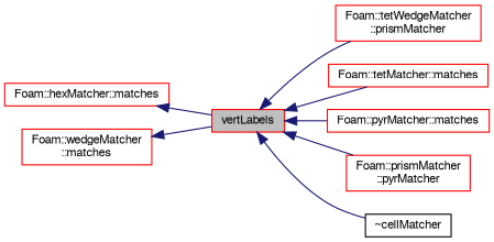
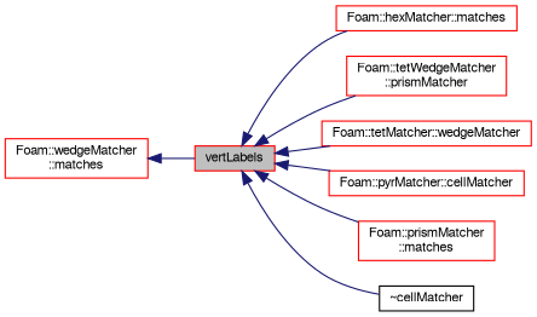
  digraph {
    rankdir=LR
    node [color=red fontname=FreeSans fontsize=10 shape=record]
    edge [color=midnightblue dir=back fontname=FreeSans fontsize=10 labelfontname=FreeSans labelfontsize=10 style=solid]
    n1 [fillcolor=grey75 fontcolor=black height=0.2 label=vertLabels style=filled width=0.4]
    n2 [height=0.2 label="Foam::hexMatcher::matches" width=0.4]
    n3 [height=0.2 label="Foam::tetWedgeMatcher\l::prismMatcher" width=0.4]
-   n4 [height=0.2 label="Foam::tetMatcher::matches" width=0.4]
-   n5 [height=0.2 label="Foam::pyrMatcher::matches" width=0.4]
-   n6 [height=0.2 label="Foam::prismMatcher\l::pyrMatcher" width=0.4]
+   n4 [height=0.2 label="Foam::tetMatcher::wedgeMatcher" width=0.4]
+   n5 [height=0.2 label="Foam::pyrMatcher::cellMatcher" width=0.4]
+   n6 [height=0.2 label="Foam::prismMatcher\l::matches" width=0.4]
    n7 [color=black height=0.2 label="~cellMatcher" width=0.4]
    n8 [height=0.2 label="Foam::wedgeMatcher\l::matches" width=0.4]
-   n2 -> n1
+   n1 -> n2
    n1 -> n3
    n1 -> n4
    n1 -> n5
    n1 -> n6
    n1 -> n7
    n8 -> n1
  }
